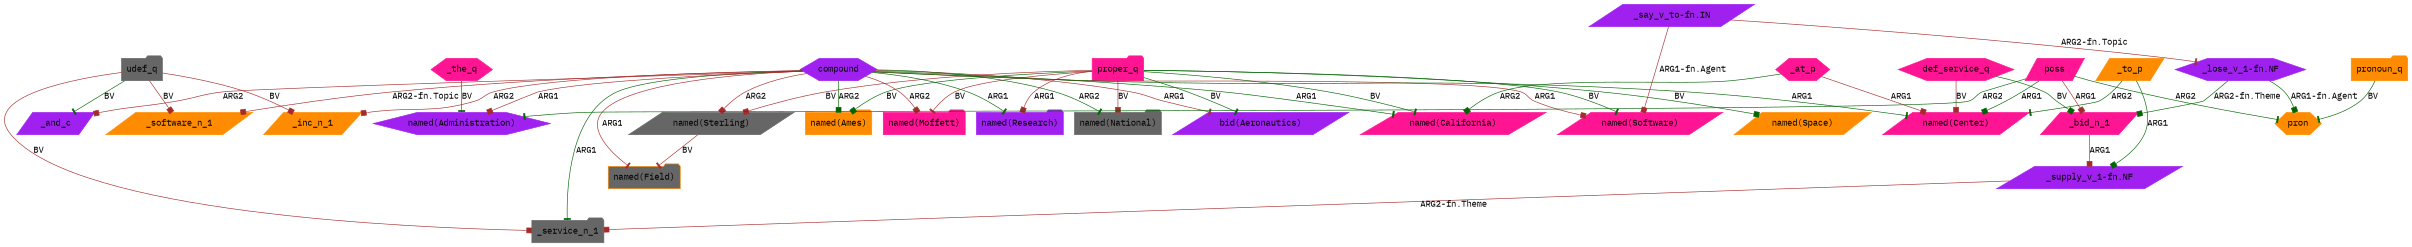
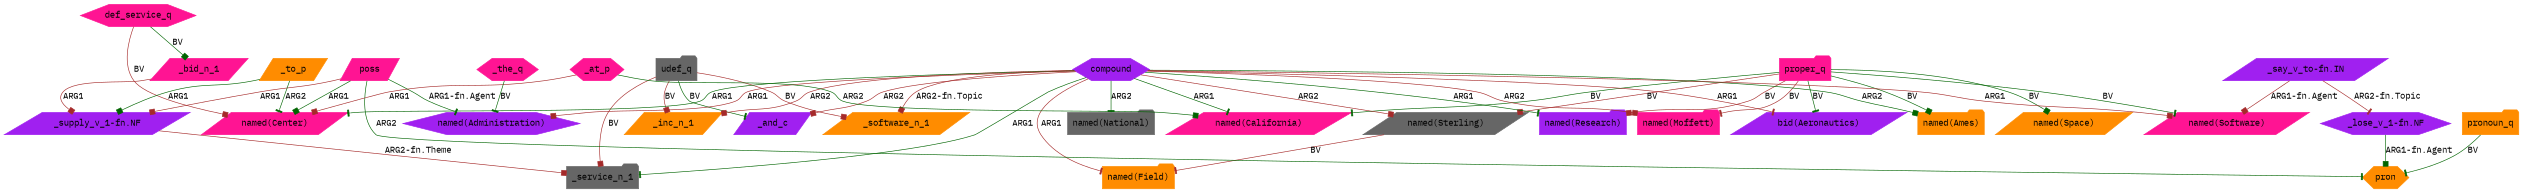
  digraph {
    fontname="IBM Plex Mono"
    node [color=deeppink fontname="IBM Plex Mono" shape=parallelogram style=filled]
    edge [arrowhead=box color=brown fontname="IBM Plex Mono"]
    udef_q [color=gray40 shape=folder]
    _software_n_1 [color=darkorange]
    _inc_n_1 [color=darkorange]
    _and_c [color=purple]
    _service_n_1 [color=gray40 shape=folder]
    proper_q [shape=folder]
    n7 [color=purple label="bid(Aeronautics)"]
    "named(Ames)" [color=darkorange shape=folder]
    "named(California)"
    "named(Moffett)" [shape=folder]
    "named(Software)"
    "named(Space)" [color=darkorange]
    "named(Sterling)" [color=gray40]
    "named(National)" [color=gray40 shape=folder]
    "named(Research)" [color=purple shape=folder]
-   "named(Field)" [color=darkorange shape=folder fillcolor=gray40]
+   "named(Field)" [color=darkorange shape=folder]
    n17 [label=def_service_q shape=hexagon]
    "named(Center)"
    _bid_n_1
    "_supply_v_1-fn.NF" [color=purple]
    compound [color=purple shape=hexagon]
    "named(Administration)" [color=purple shape=hexagon]
    poss
    pron [color=darkorange shape=hexagon]
    _at_p [shape=hexagon]
    "_lose_v_1-fn.NF" [color=purple shape=hexagon]
    _to_p [color=darkorange]
    pronoun_q [color=darkorange shape=folder]
    _the_q [shape=hexagon]
    "_say_v_to-fn.IN" [color=purple]
    udef_q -> _software_n_1 [label=BV]
    udef_q -> _inc_n_1 [label=BV]
    udef_q -> _and_c [arrowhead=tee color=darkgreen label=BV]
    udef_q -> _service_n_1 [label=BV]
    proper_q -> n7 [arrowhead=tee color=darkgreen label=BV]
    proper_q -> "named(Ames)" [color=darkgreen label=BV]
    proper_q -> "named(California)" [arrowhead=tee color=darkgreen label=BV]
    proper_q -> "named(Moffett)" [arrowhead=tee label=BV]
    proper_q -> "named(Software)" [arrowhead=tee color=darkgreen label=BV]
    proper_q -> "named(Space)" [color=darkgreen label=BV]
    proper_q -> "named(Sterling)" [label=BV]
-   proper_q -> "named(National)" [label=BV]
-   proper_q -> "named(Research)" [label=ARG1]
+   proper_q -> "named(Research)" [label=BV]
    "named(Sterling)" -> "named(Field)" [arrowhead=tee label=BV]
    n17 -> "named(Center)" [label=BV]
    n17 -> _bid_n_1 [color=darkgreen label=BV]
    _bid_n_1 -> "_supply_v_1-fn.NF" [label=ARG1]
    "_supply_v_1-fn.NF" -> _service_n_1 [label="ARG2-fn.Theme"]
    compound -> _software_n_1 [label="ARG2-fn.Topic"]
    compound -> _inc_n_1 [label=ARG2]
    compound -> _and_c [label=ARG2]
    compound -> _service_n_1 [arrowhead=tee color=darkgreen label=ARG1]
    compound -> n7 [arrowhead=tee label=ARG1]
    compound -> "named(Ames)" [color=darkgreen label=ARG2]
    compound -> "named(California)" [arrowhead=tee color=darkgreen label=ARG1]
    compound -> "named(Moffett)" [label=ARG2]
    compound -> "named(Software)" [label=ARG1]
    compound -> "named(Sterling)" [label=ARG2]
    compound -> "named(National)" [arrowhead=tee color=darkgreen label=ARG2]
    compound -> "named(Research)" [arrowhead=tee color=darkgreen label=ARG1]
    compound -> "named(Field)" [arrowhead=tee label=ARG1]
    compound -> "named(Center)" [arrowhead=tee color=darkgreen label=ARG1]
    compound -> "named(Administration)" [label=ARG1]
    poss -> "named(Center)" [color=darkgreen label=ARG1]
-   poss -> _bid_n_1 [label=ARG1]
-   poss -> "named(Administration)" [arrowhead=tee color=darkgreen label=ARG2]
+   poss -> "_supply_v_1-fn.NF" [label=ARG1]
+   poss -> "named(Administration)" [arrowhead=tee color=darkgreen label="ARG1-fn.Agent"]
    poss -> pron [arrowhead=tee color=darkgreen label=ARG2]
    _at_p -> "named(California)" [color=darkgreen label=ARG2]
    _at_p -> "named(Center)" [label=ARG1]
-   "_lose_v_1-fn.NF" -> _bid_n_1 [color=darkgreen label="ARG2-fn.Theme"]
    "_lose_v_1-fn.NF" -> pron [color=darkgreen label="ARG1-fn.Agent"]
    _to_p -> "named(Center)" [arrowhead=tee color=darkgreen label=ARG2]
    _to_p -> "_supply_v_1-fn.NF" [color=darkgreen label=ARG1]
    pronoun_q -> pron [arrowhead=tee color=darkgreen label=BV]
    _the_q -> "named(Administration)" [arrowhead=tee color=darkgreen label=BV]
    "_say_v_to-fn.IN" -> "named(Software)" [label="ARG1-fn.Agent"]
    "_say_v_to-fn.IN" -> "_lose_v_1-fn.NF" [arrowhead=tee label="ARG2-fn.Topic"]
  }
